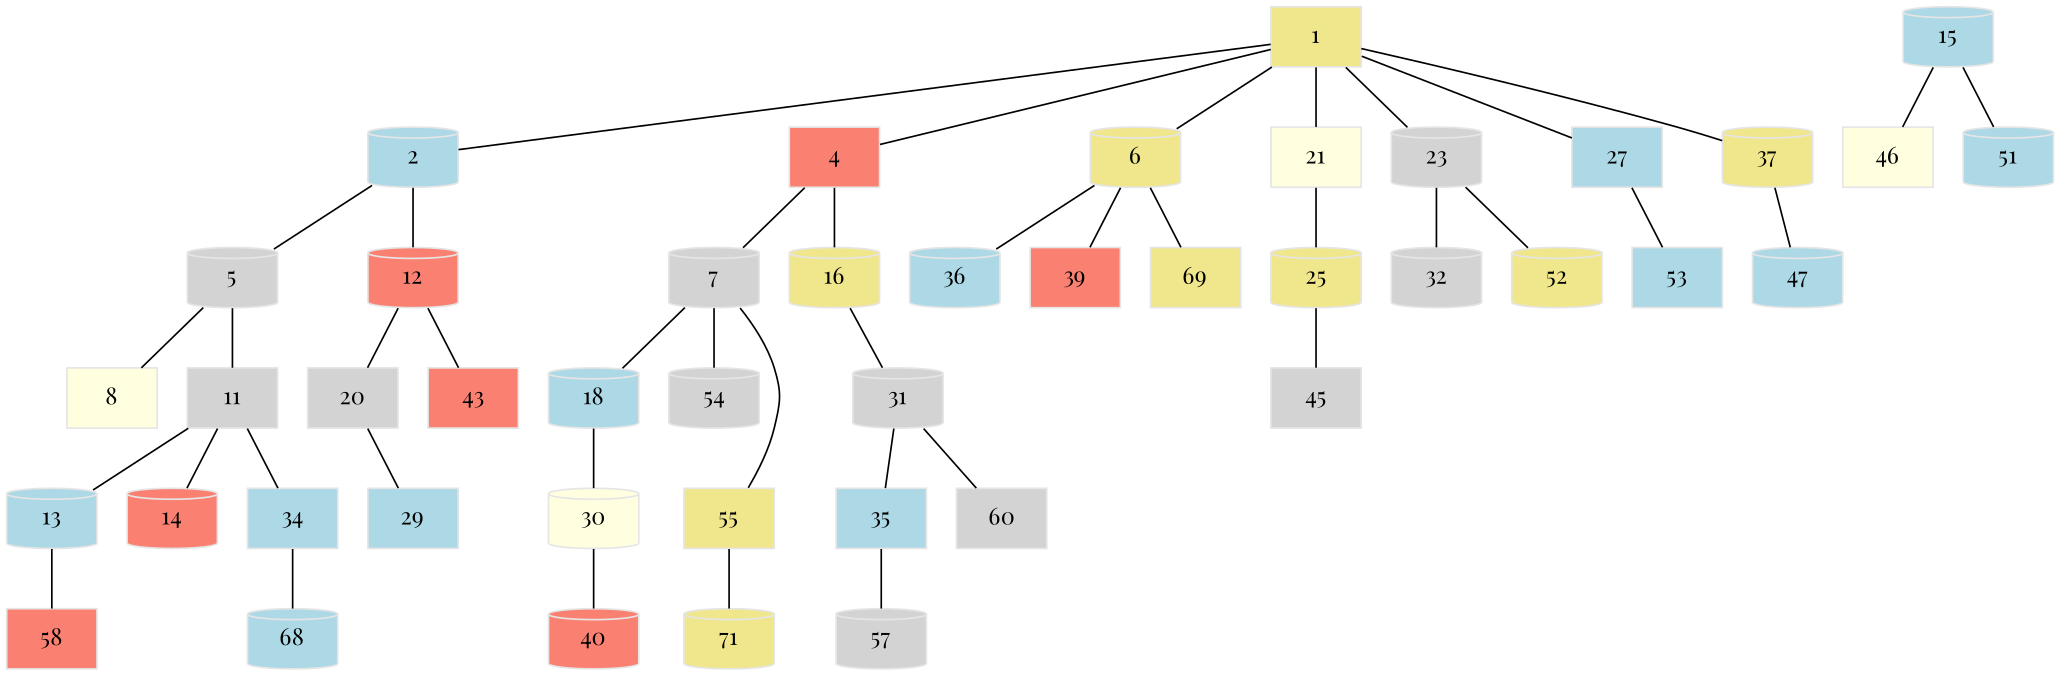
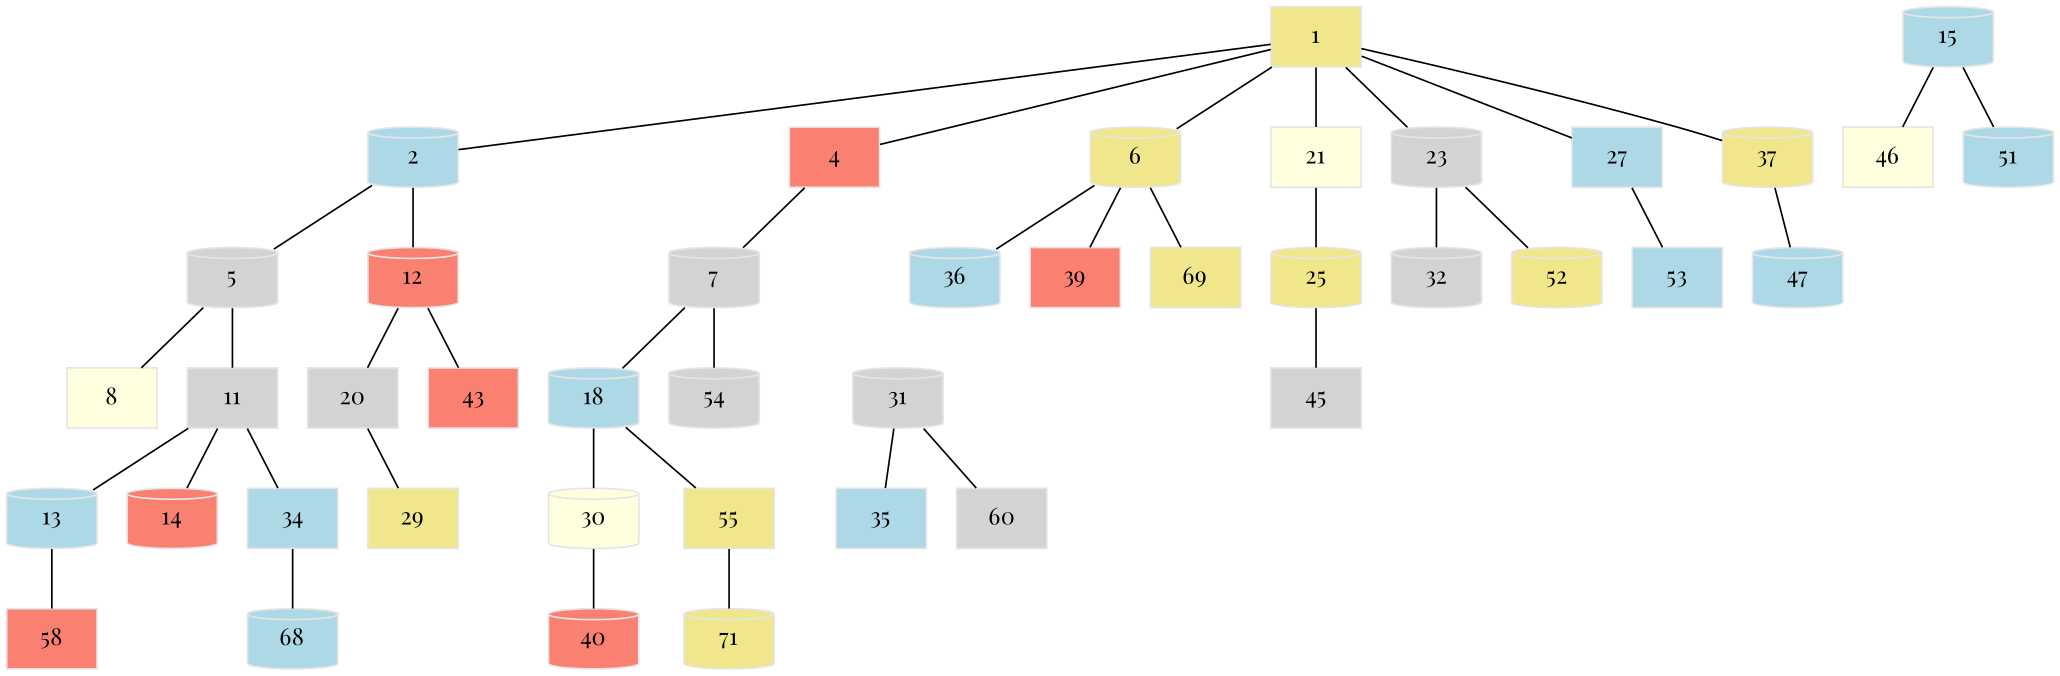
  graph {
    fontname="Playfair Display"
    node [color=gray90 fillcolor=lightblue fontname="Playfair Display" shape=cylinder style=filled]
    edge [fontname="Playfair Display"]
    1 [fillcolor=khaki shape=box super="+3"]
    2
    4 [fillcolor=salmon shape=box super="+63"]
    6 [fillcolor=khaki super="+24"]
    21 [fillcolor=lightyellow shape=box]
    23 [fillcolor=lightgrey super="+28"]
    27 [shape=box super="+66"]
    37 [fillcolor=khaki super="+42"]
    5 [fillcolor=lightgrey super="+72"]
    12 [fillcolor=salmon super="+26"]
    7 [fillcolor=lightgrey super="+10"]
-   16 [fillcolor=khaki super="+22"]
    36
    39 [fillcolor=salmon shape=box]
    69 [fillcolor=khaki shape=box]
    25 [fillcolor=khaki super="+50"]
    32 [fillcolor=lightgrey super="+70"]
    52 [fillcolor=khaki]
    53 [shape=box]
    47 [super="+62"]
    8 [fillcolor=lightyellow shape=box]
    11 [fillcolor=lightgrey shape=box super="+41"]
    20 [fillcolor=lightgrey shape=box]
    43 [fillcolor=salmon shape=box super="+49"]
    18 [super="+19"]
    54 [fillcolor=lightgrey]
    31 [fillcolor=lightgrey super="+38"]
    13 [super="+56"]
    14 [fillcolor=salmon super="+33"]
    34 [shape=box super="+67"]
    30 [fillcolor=lightyellow super="+48"]
    55 [fillcolor=khaki shape=box super="+64"]
    15 [super="+44"]
    46 [fillcolor=lightyellow shape=box]
    51
    58 [fillcolor=salmon shape=box]
    68
-   29 [shape=box]
+   29 [fillcolor=khaki shape=box]
    35 [shape=box super="+59"]
    60 [fillcolor=lightgrey shape=box]
    40 [fillcolor=salmon]
    71 [fillcolor=khaki]
    45 [fillcolor=lightgrey shape=box super="+61"]
-   57 [fillcolor=lightgrey super="+65"]
    1 -- 2
    1 -- 4
    1 -- 6
    1 -- 21
    1 -- 23
    1 -- 27
    1 -- 37
    2 -- 5
    2 -- 12
    4 -- 7
-   4 -- 16
    6 -- 36
    6 -- 39
    6 -- 69
    21 -- 25
    23 -- 32
    23 -- 52
    27 -- 53
    37 -- 47
    5 -- 8
    5 -- 11
    12 -- 20
    12 -- 43
    7 -- 18
    7 -- 54
-   16 -- 31
    25 -- 45
    11 -- 13
    11 -- 14
    11 -- 34
    20 -- 29
    18 -- 30
-   7 -- 55
+   18 -- 55
    31 -- 35
    31 -- 60
    13 -- 58
    34 -- 68
    30 -- 40
    55 -- 71
    15 -- 46
    15 -- 51
-   35 -- 57
  }
